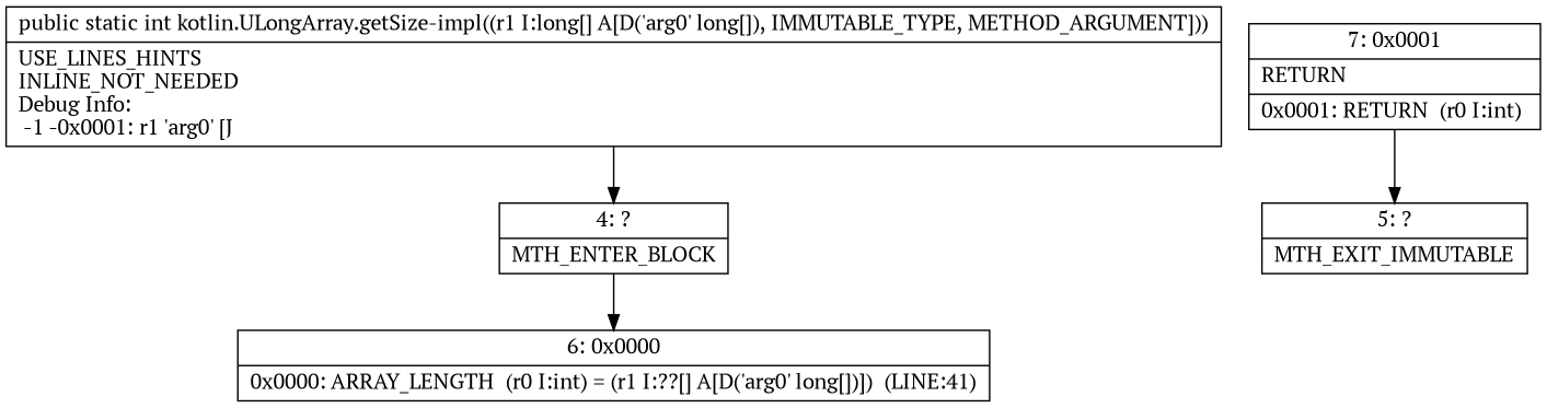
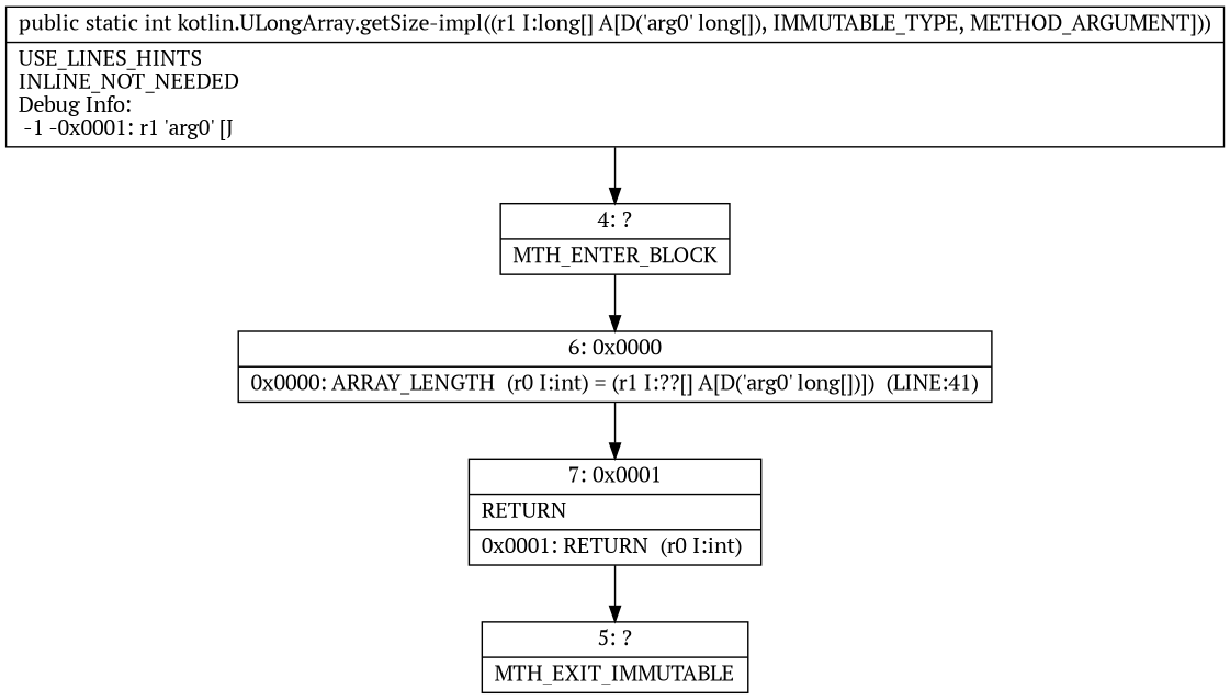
  digraph {
    fontname="PT Serif"
    node [fontname="PT Serif" shape=record]
    edge [fontname="PT Serif"]
    n1 [label="{4\:\ ?|MTH_ENTER_BLOCK\l}"]
    n2 [label="{6\:\ 0x0000|0x0000: ARRAY_LENGTH  (r0 I:int) = (r1 I:??[] A[D('arg0' long[])])  (LINE:41)\l}"]
    n3 [label="{7\:\ 0x0001|RETURN\l|0x0001: RETURN  (r0 I:int) \l}"]
    n4 [label="{5\:\ ?|MTH_EXIT_IMMUTABLE\l}"]
    n5 [label="{public static int kotlin.ULongArray.getSize\-impl((r1 I:long[] A[D('arg0' long[]), IMMUTABLE_TYPE, METHOD_ARGUMENT]))  | USE_LINES_HINTS\lINLINE_NOT_NEEDED\lDebug Info:\l  \-1 \-0x0001: r1 'arg0' [J\l}"]
    n1 -> n2
+   n2 -> n3
    n3 -> n4
    n5 -> n1
  }
